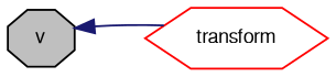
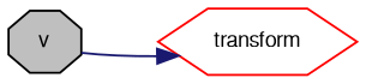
  digraph {
    rankdir=LR
    node [fontname=FreeSans fontsize=10]
    n1 [color=black fillcolor=grey75 fontcolor=black height=0.2 label=v shape=octagon style=filled width=0.4]
    n2 [color=red height=0.2 label=transform shape=hexagon width=0.4]
-   n2 -> n1 [color=midnightblue fontname=FreeSans fontsize=10 labelfontname=FreeSans labelfontsize=10 style=solid]
+   n1 -> n2 [color=midnightblue fontname=FreeSans fontsize=10 labelfontname=FreeSans labelfontsize=10 style=solid]
  }
